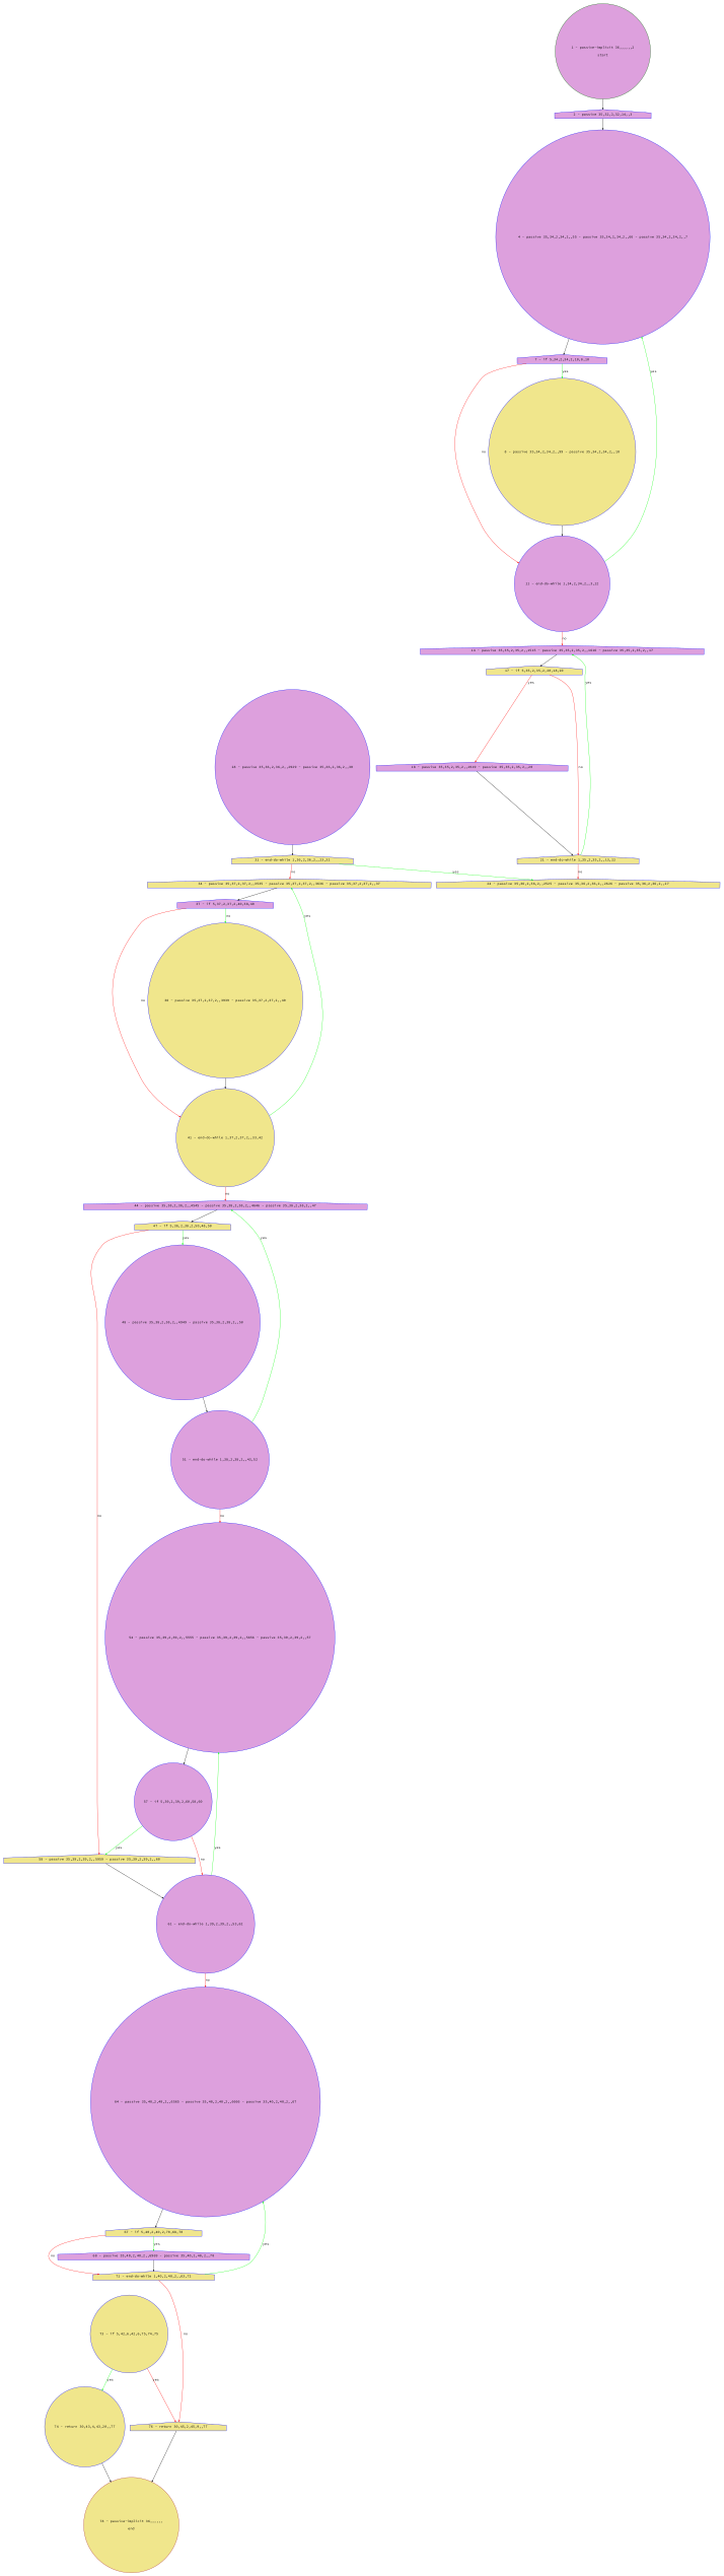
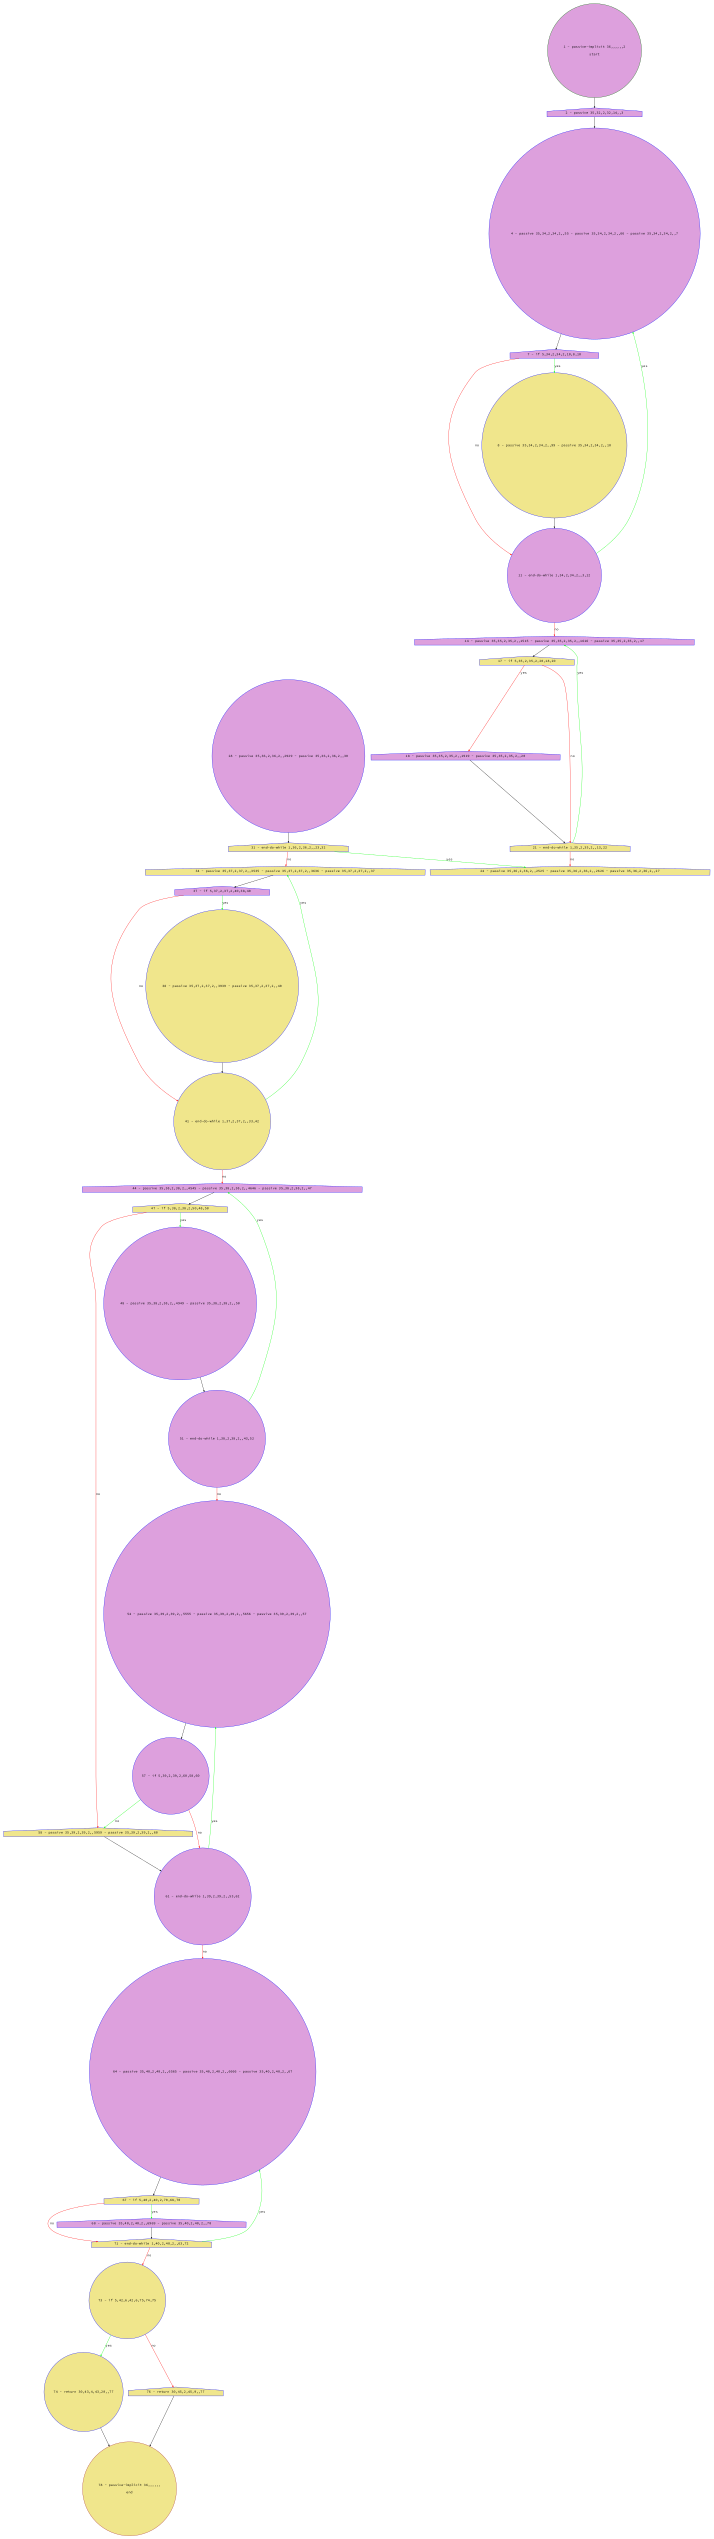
  digraph {
    bgcolor=white
    compound=true
    fillcolor="#FFFFCC"
    fontname="Source Code Pro"
    fontsize=12
    pack=true
    packmode=clust
    style="rounded,filled"
    node [color="#0000ff" compound=true fillcolor=plum fixedsize=false fontname="Source Code Pro" fontsize=12 node_initialized=no shape=house style=filled]
    edge [arrowhead=normal arrowsize=0.5 arrowtail=none color="#000000" compound=true dir=forward fontcolor=black fontname="Source Code Pro" fontsize=12]
    n1 [label="2 - passive 35,32,2,32,14,,3"]
    n2 [label="4 - passive 35,34,2,34,2,,55 - passive 35,34,2,34,2,,66 - passive 35,34,2,34,2,,7" shape=circle]
    n3 [label="7 - if 5,34,2,34,2,10,8,10"]
    n4 [color="#006400" label="1 - passive-implicit 36,,,,,,2\n\nstart" shape=circle]
    n5 [fillcolor=khaki label="8 - passive 35,34,2,34,2,,99 - passive 35,34,2,34,2,,10" shape=circle]
    n6 [label="11 - end-do-while 1,34,2,34,2,,3,12" shape=circle]
    n7 [label="14 - passive 35,35,2,35,2,,1515 - passive 35,35,2,35,2,,1616 - passive 35,35,2,35,2,,17"]
    n8 [fillcolor=khaki label="17 - if 5,35,2,35,2,20,18,20"]
    n9 [label="18 - passive 35,35,2,35,2,,1919 - passive 35,35,2,35,2,,20"]
    n10 [fillcolor=khaki label="21 - end-do-while 1,35,2,35,2,,13,22"]
    n11 [fillcolor=khaki label="24 - passive 35,36,2,36,2,,2525 - passive 35,36,2,36,2,,2626 - passive 35,36,2,36,2,,27"]
    n12 [label="28 - passive 35,36,2,36,2,,2929 - passive 35,36,2,36,2,,30" shape=circle]
    n13 [fillcolor=khaki label="31 - end-do-while 1,36,2,36,2,,23,32"]
    n14 [fillcolor=khaki label="34 - passive 35,37,2,37,2,,3535 - passive 35,37,2,37,2,,3636 - passive 35,37,2,37,2,,37"]
    n15 [label="37 - if 5,37,2,37,2,40,38,40"]
    n16 [fillcolor=khaki label="38 - passive 35,37,2,37,2,,3939 - passive 35,37,2,37,2,,40" shape=circle]
    n17 [fillcolor=khaki label="41 - end-do-while 1,37,2,37,2,,33,42" shape=circle]
    n18 [label="44 - passive 35,38,2,38,2,,4545 - passive 35,38,2,38,2,,4646 - passive 35,38,2,38,2,,47"]
    n19 [fillcolor=khaki label="47 - if 5,38,2,38,2,50,48,50"]
    n20 [label="48 - passive 35,38,2,38,2,,4949 - passive 35,38,2,38,2,,50" shape=circle]
    n21 [fillcolor=khaki label="58 - passive 35,39,2,39,2,,5959 - passive 35,39,2,39,2,,60"]
    n22 [label="51 - end-do-while 1,38,2,38,2,,43,52" shape=circle]
    n23 [label="54 - passive 35,39,2,39,2,,5555 - passive 35,39,2,39,2,,5656 - passive 35,39,2,39,2,,57" shape=circle]
    n24 [label="57 - if 5,39,2,39,2,60,58,60" shape=circle]
    n25 [label="61 - end-do-while 1,39,2,39,2,,53,62" shape=circle]
    n26 [label="64 - passive 35,40,2,40,2,,6565 - passive 35,40,2,40,2,,6666 - passive 35,40,2,40,2,,67" shape=circle]
    n27 [fillcolor=khaki label="67 - if 5,40,2,40,2,70,68,70"]
    n28 [label="68 - passive 35,40,2,40,2,,6969 - passive 35,40,2,40,2,,70"]
    n29 [fillcolor=khaki label="71 - end-do-while 1,40,2,40,2,,63,72"]
    n30 [fillcolor=khaki label="73 - if 5,42,6,42,6,75,74,75" shape=circle]
    n31 [fillcolor=khaki label="74 - return 30,43,4,43,20,,77" shape=circle]
    n32 [fillcolor=khaki label="76 - return 30,45,2,45,9,,77"]
    n33 [color="#a52a2a" fillcolor=khaki label="78 - passive-implicit 36,,,,,,\n\nend" shape=circle]
    n1 -> n2
    n2 -> n3
    n3 -> n5 [color="#00ff00" label=yes]
    n3 -> n6 [color="#ff0000" label=no]
    n4 -> n1
    n5 -> n6
    n6 -> n2 [color="#00ff00" label=yes]
    n6 -> n7 [color="#ff0000" label=no]
    n7 -> n8
    n8 -> n9 [color="#ff0000" label=yes]
    n8 -> n10 [color="#ff0000" label=no]
    n9 -> n10
    n10 -> n7 [color="#00ff00" label=yes]
    n10 -> n11 [color="#ff0000" label=no]
    n12 -> n13
    n13 -> n11 [color="#00ff00" label=yes]
    n13 -> n14 [color="#ff0000" label=no]
    n14 -> n15
-   n15 -> n16 [color="#00ff00" label=no]
+   n15 -> n16 [color="#00ff00" label=yes]
    n15 -> n17 [color="#ff0000" label=no]
    n16 -> n17
    n17 -> n14 [color="#00ff00" label=yes]
    n17 -> n18 [color="#ff0000" label=no]
    n18 -> n19
    n19 -> n20 [color="#00ff00" label=yes]
    n19 -> n21 [color="#ff0000" label=no]
    n20 -> n22
    n21 -> n25
    n22 -> n18 [color="#00ff00" label=yes]
    n22 -> n23 [color="#ff0000" label=no]
    n23 -> n24
-   n24 -> n21 [color="#00ff00" label=yes]
+   n24 -> n21 [color="#00ff00" label=no]
    n24 -> n25 [color="#ff0000" label=no]
    n25 -> n23 [color="#00ff00" label=yes]
    n25 -> n26 [color="#ff0000" label=no]
    n26 -> n27
    n27 -> n28 [color="#00ff00" label=yes]
    n27 -> n29 [color="#ff0000" label=no]
    n28 -> n29
    n29 -> n26 [color="#00ff00" label=yes]
-   n29 -> n32 [color="#ff0000" label=no]
+   n29 -> n30 [color="#ff0000" label=no]
    n30 -> n31 [color="#00ff00" label=yes]
-   n30 -> n32 [color="#ff0000" label=yes]
+   n30 -> n32 [color="#ff0000" label=no]
    n31 -> n33
    n32 -> n33
  }
